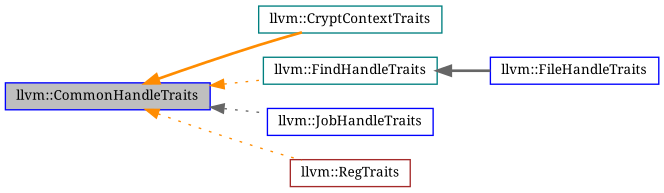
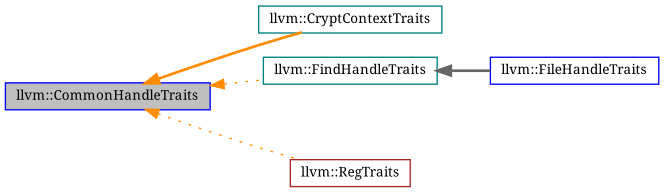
  digraph {
    fontname="Noto Serif"
    rankdir=LR
    node [color=blue fontname="Noto Serif" fontsize=10 shape=record]
    edge [color=darkorange dir=back fontname="Noto Serif" fontsize=10 labelfontname=Helvetica labelfontsize=10 style=dotted]
    n1 [fillcolor=grey75 fontcolor=black height=0.2 label="llvm::CommonHandleTraits" style=filled width=0.4]
    n2 [color=teal height=0.2 label="llvm::CryptContextTraits" width=0.4]
    n3 [color=teal height=0.2 label="llvm::FindHandleTraits" width=0.4]
-   n4 [height=0.2 label="llvm::JobHandleTraits" width=0.4]
    n5 [color=brown height=0.2 label="llvm::RegTraits" width=0.4]
    n6 [height=0.2 label="llvm::FileHandleTraits" width=0.4]
    n1 -> n2 [style=bold]
    n1 -> n3
-   n1 -> n4 [color=gray40]
    n1 -> n5
    n3 -> n6 [color=gray40 style=bold]
  }
